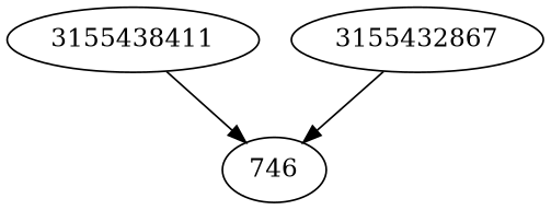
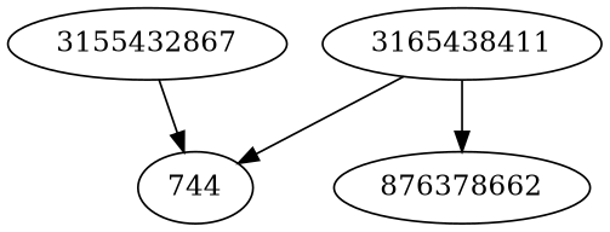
  strict digraph {
-   3155438411
-   744 [label=746]
+   3155438411 [label=3165438411]
+   744
+   876378662
    3155432867
    3155438411 -> 744
+   3155438411 -> 876378662
    3155432867 -> 744
  }
